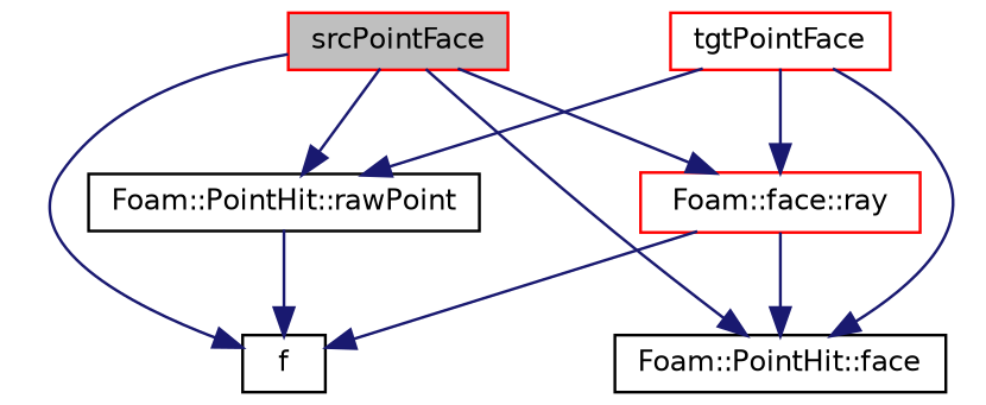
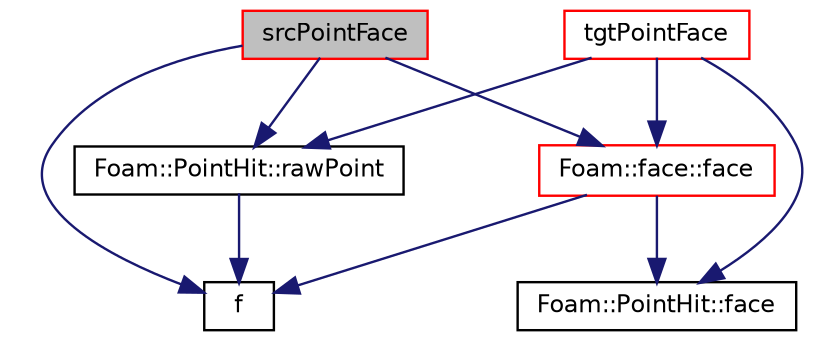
  digraph {
    rankdir=TB
    node [color=red fontname=Helvetica fontsize=10 shape=record]
    edge [color=midnightblue fontname=Helvetica fontsize=10 labelfontname=Helvetica labelfontsize=10 style=solid]
    n1 [fillcolor=grey75 fontcolor=black height=0.2 label=srcPointFace style=filled width=0.4]
    n2 [color=black height=0.2 label=f width=0.4]
    n3 [color=black height=0.2 label="Foam::PointHit::face" width=0.4]
    n4 [color=black height=0.2 label="Foam::PointHit::rawPoint" width=0.4]
-   n5 [height=0.2 label="Foam::face::ray" width=0.4]
+   n5 [height=0.2 label="Foam::face::face" width=0.4]
    n6 [height=0.2 label=tgtPointFace width=0.4]
    n1 -> n2
-   n1 -> n3
    n1 -> n4
    n1 -> n5
    n4 -> n2
    n5 -> n2
    n5 -> n3
    n6 -> n3
    n6 -> n4
    n6 -> n5
  }
